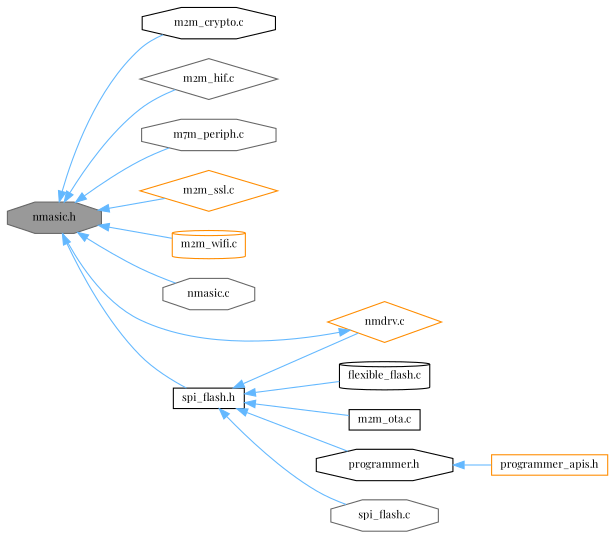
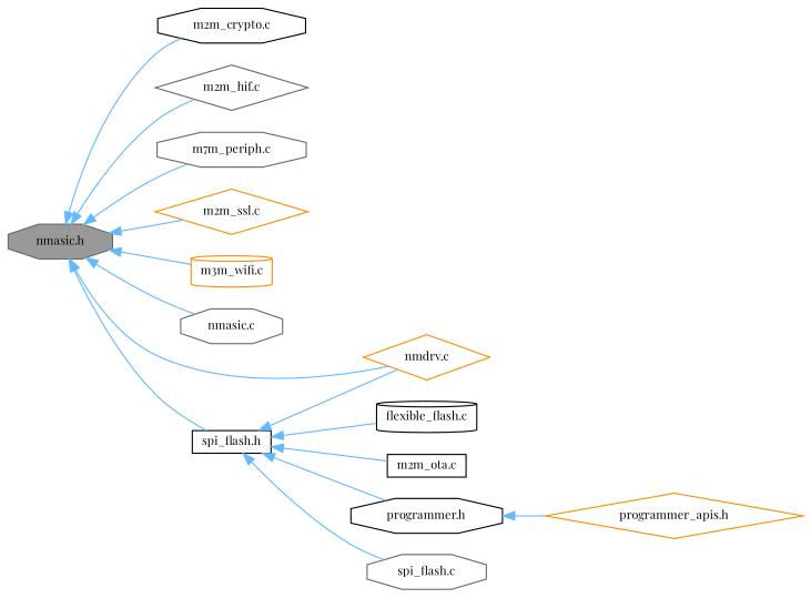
  digraph {
    fontname="Playfair Display"
    rankdir=LR
    node [color=gray40 fillcolor=white fontname="Playfair Display" fontsize=10 shape=octagon style=filled]
    edge [color=steelblue1 dir=back fontname="Playfair Display" fontsize=10 labelfontname=FreeSans labelfontsize=10 style=solid]
    n1 [fillcolor=grey60 fontcolor=black height=0.2 label="nmasic.h" width=0.4]
    n2 [color=black height=0.2 label="m2m_crypto.c" width=0.4]
    n3 [height=0.2 label="m2m_hif.c" shape=diamond width=0.4]
    n4 [height=0.2 label="m7m_periph.c" width=0.4]
    n5 [color=darkorange height=0.2 label="m2m_ssl.c" shape=diamond width=0.4]
-   n6 [color=darkorange height=0.2 label="m2m_wifi.c" shape=cylinder width=0.4]
+   n6 [color=darkorange height=0.2 label="m3m_wifi.c" shape=cylinder width=0.4]
    n7 [height=0.2 label="nmasic.c" width=0.4]
    n8 [color=darkorange height=0.2 label="nmdrv.c" shape=diamond width=0.4]
    n9 [color=black height=0.2 label="spi_flash.h" shape=box width=0.4]
    n10 [color=black height=0.2 label="flexible_flash.c" shape=cylinder width=0.4]
    n11 [color=black height=0.2 label="m2m_ota.c" shape=box width=0.4]
    n12 [color=black height=0.2 label="programmer.h" width=0.4]
    n13 [height=0.2 label="spi_flash.c" width=0.4]
-   n14 [color=darkorange height=0.2 label="programmer_apis.h" shape=box width=0.4]
+   n14 [color=darkorange height=0.2 label="programmer_apis.h" shape=diamond width=0.4]
    n1 -> n2
    n1 -> n3
    n1 -> n4
    n1 -> n5
    n1 -> n6
    n1 -> n7
-   n8 -> n1
+   n1 -> n8
    n1 -> n9
    n9 -> n8
    n9 -> n10
    n9 -> n11
    n9 -> n12
    n9 -> n13
    n12 -> n14
  }
